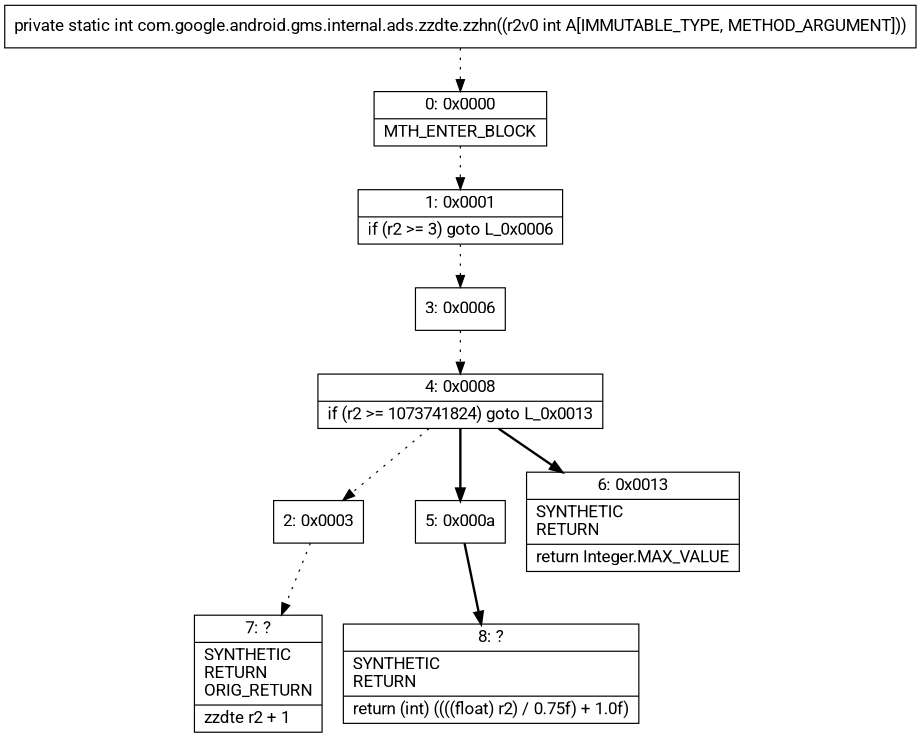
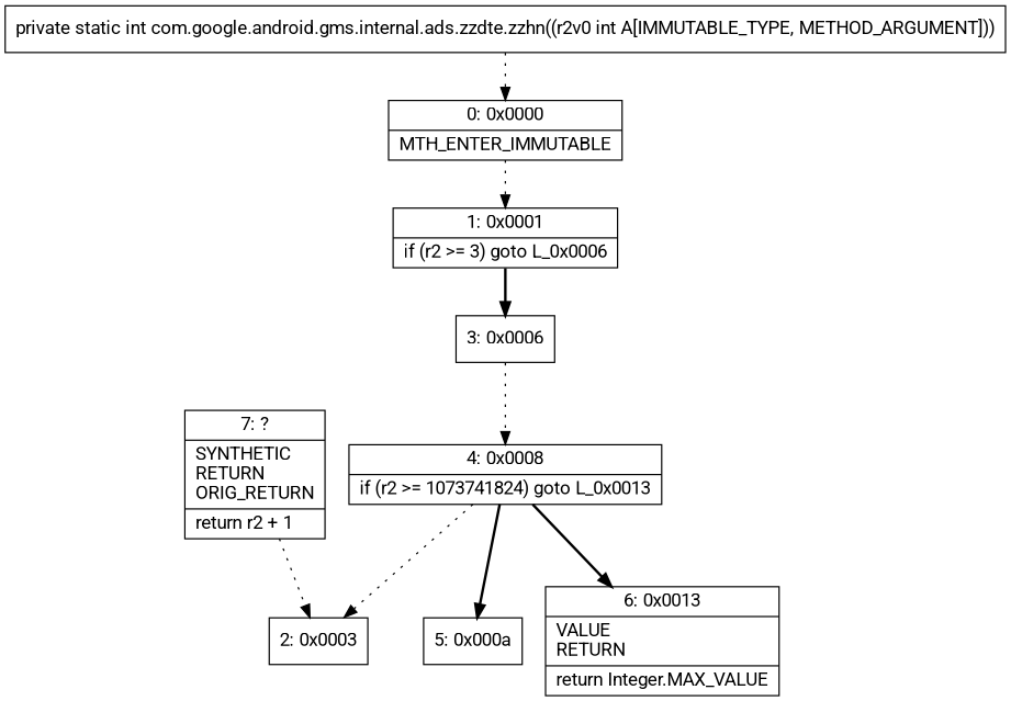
  digraph {
    fontname=Roboto
    node [fontname=Roboto shape=record]
    edge [fontname=Roboto style=dotted]
-   n1 [label="{0\:\ 0x0000|MTH_ENTER_BLOCK\l}"]
+   n1 [label="{0\:\ 0x0000|MTH_ENTER_IMMUTABLE\l}"]
    n2 [label="{1\:\ 0x0001|if (r2 \>= 3) goto L_0x0006\l}"]
    n3 [label="{3\:\ 0x0006}"]
    n4 [label="{2\:\ 0x0003}"]
-   n5 [label="{7\:\ ?|SYNTHETIC\lRETURN\lORIG_RETURN\l|zzdte r2 + 1\l}"]
+   n5 [label="{7\:\ ?|SYNTHETIC\lRETURN\lORIG_RETURN\l|return r2 + 1\l}"]
    n6 [label="{4\:\ 0x0008|if (r2 \>= 1073741824) goto L_0x0013\l}"]
    n7 [label="{5\:\ 0x000a}"]
-   n8 [label="{6\:\ 0x0013|SYNTHETIC\lRETURN\l|return Integer.MAX_VALUE\l}"]
-   n9 [label="{8\:\ ?|SYNTHETIC\lRETURN\l|return (int) ((((float) r2) \/ 0.75f) + 1.0f)\l}"]
+   n8 [label="{6\:\ 0x0013|VALUE\lRETURN\l|return Integer.MAX_VALUE\l}"]
    n10 [label="{private static int com.google.android.gms.internal.ads.zzdte.zzhn((r2v0 int A[IMMUTABLE_TYPE, METHOD_ARGUMENT])) }"]
    n1 -> n2
-   n2 -> n3
+   n2 -> n3 [style=bold]
    n3 -> n6
-   n4 -> n5
+   n5 -> n4
    n6 -> n4
    n6 -> n7 [style=bold]
    n6 -> n8 [style=bold]
-   n7 -> n9 [style=bold]
    n10 -> n1
  }
